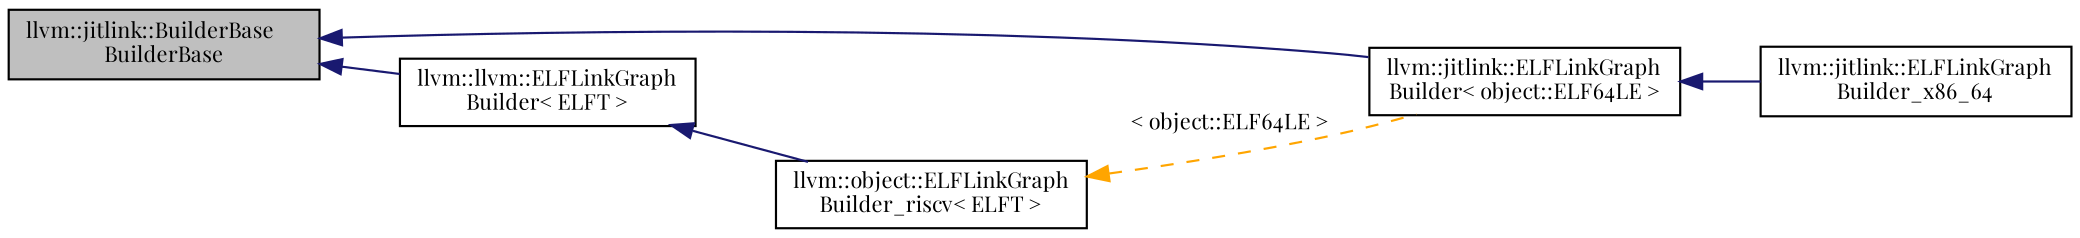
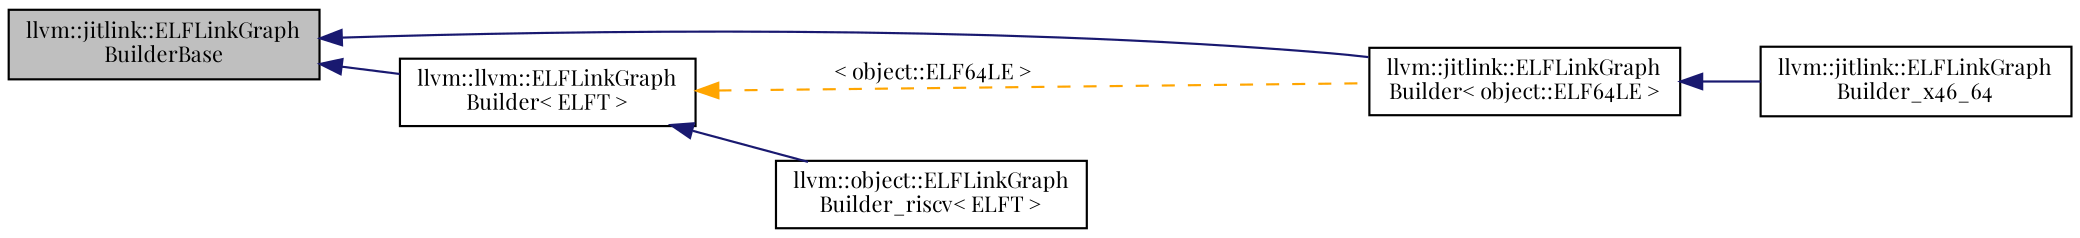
  digraph {
    fontname="Playfair Display"
    rankdir=LR
    node [color=black fontname="Playfair Display" fontsize=10 shape=record]
    edge [color=midnightblue dir=back fontname="Playfair Display" fontsize=10 labelfontname=Helvetica labelfontsize=10 style=solid]
-   n1 [fillcolor=grey75 fontcolor=black height=0.2 label="llvm::jitlink::BuilderBase\lBuilderBase" style=filled width=0.4]
+   n1 [fillcolor=grey75 fontcolor=black height=0.2 label="llvm::jitlink::ELFLinkGraph\lBuilderBase" style=filled width=0.4]
    n2 [height=0.2 label="llvm::jitlink::ELFLinkGraph\lBuilder\< object::ELF64LE \>" width=0.4]
    n3 [height=0.2 label="llvm::llvm::ELFLinkGraph\lBuilder\< ELFT \>" width=0.4]
-   n4 [height=0.2 label="llvm::jitlink::ELFLinkGraph\lBuilder_x86_64" width=0.4]
+   n4 [height=0.2 label="llvm::jitlink::ELFLinkGraph\lBuilder_x46_64" width=0.4]
    n5 [height=0.2 label="llvm::object::ELFLinkGraph\lBuilder_riscv\< ELFT \>" width=0.4]
    n1 -> n2
    n1 -> n3
    n2 -> n4
-   n5 -> n2 [color=orange label=" \< object::ELF64LE \>" style=dashed]
+   n3 -> n2 [color=orange label=" \< object::ELF64LE \>" style=dashed]
    n3 -> n5
  }
